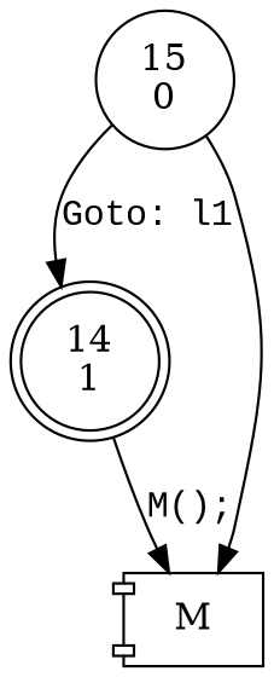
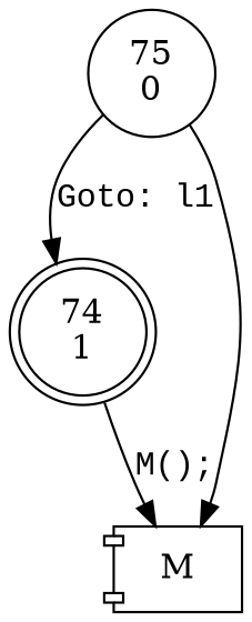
  digraph {
    edge [fontname="Courier New"]
-   n1 [label="14\n1" shape=doublecircle]
+   n1 [label="74\n1" shape=doublecircle]
    n2 [label=M shape=component]
-   n3 [label="15\n0" shape=circle]
+   n3 [label="75\n0" shape=circle]
    n1 -> n2 [label="M();"]
    n3 -> n1 [label="Goto: l1"]
    n3 -> n2
  }
